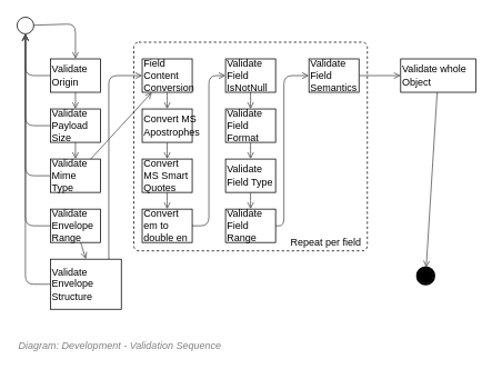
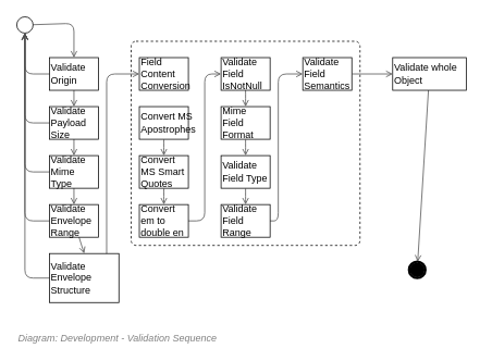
  <mxCell id="0" />
  <mxCell id="1" parent="0" />
  <mxCell id="2" style="edgeStyle=none;rounded=1;orthogonalLoop=1;jettySize=auto;html=1;labelBackgroundColor=none;startArrow=none;startFill=0;endArrow=open;endFill=0;endSize=6;strokeColor=#4D4D4D;fontFamily=Helvetica;fontSize=12;fontColor=#000000;" edge="1" parent="1" source="3" target="9"><mxGeometry relative="1" as="geometry"><Array as="points"><mxPoint x="90" y="28" /></Array></mxGeometry></mxCell>
  <mxCell id="3" value="" style="shape=mxgraph.bpmn.shape;html=1;verticalLabelPosition=bottom;labelBackgroundColor=#ffffff;verticalAlign=top;align=center;perimeter=ellipsePerimeter;outlineConnect=0;outline=standard;symbol=general;strokeColor=#000000;strokeWidth=1;fillColor=none;gradientColor=#ffffff;fontFamily=Helvetica;fontSize=12;fontColor=#000000;" vertex="1" parent="1"><mxGeometry x="20" y="20" width="20" height="20" as="geometry" /></mxCell>
  <mxCell id="4" style="edgeStyle=none;rounded=1;orthogonalLoop=1;jettySize=auto;html=1;entryX=0.5;entryY=0;entryDx=0;entryDy=0;labelBackgroundColor=none;startArrow=none;startFill=0;endArrow=open;endFill=0;endSize=6;strokeColor=#4D4D4D;fontFamily=Helvetica;fontSize=12;fontColor=#000000;" edge="1" parent="1" source="6" target="12"><mxGeometry relative="1" as="geometry" /></mxCell>
  <mxCell id="5" style="edgeStyle=elbowEdgeStyle;rounded=1;orthogonalLoop=1;jettySize=auto;html=1;entryX=0.5;entryY=1;entryDx=0;entryDy=0;labelBackgroundColor=none;startArrow=none;startFill=0;endArrow=open;endFill=0;endSize=6;strokeColor=#4D4D4D;fontFamily=Helvetica;fontSize=12;fontColor=#000000;" edge="1" parent="1" source="6" target="3"><mxGeometry relative="1" as="geometry"><Array as="points"><mxPoint x="30" y="100" /></Array></mxGeometry></mxCell>
  <mxCell id="6" value="Validate Payload Size" style="shape=ext;rounded=0;html=1;whiteSpace=wrap;labelBackgroundColor=none;strokeColor=#000000;strokeWidth=1;fillColor=none;gradientColor=#ffffff;fontFamily=Helvetica;fontSize=12;fontColor=#000000;align=left;" vertex="1" parent="1"><mxGeometry x="60" y="130" width="60" height="40" as="geometry" /></mxCell>
  <mxCell id="7" style="edgeStyle=none;rounded=1;orthogonalLoop=1;jettySize=auto;html=1;labelBackgroundColor=none;startArrow=none;startFill=0;endArrow=open;endFill=0;endSize=6;strokeColor=#4D4D4D;fontFamily=Helvetica;fontSize=12;fontColor=#000000;" edge="1" parent="1" source="9"><mxGeometry relative="1" as="geometry"><mxPoint x="90" y="130" as="targetPoint" /></mxGeometry></mxCell>
  <mxCell id="8" style="edgeStyle=none;rounded=1;orthogonalLoop=1;jettySize=auto;html=1;labelBackgroundColor=none;startArrow=none;startFill=0;endArrow=open;endFill=0;endSize=6;strokeColor=#4D4D4D;fontFamily=Helvetica;fontSize=12;fontColor=#000000;" edge="1" parent="1" source="9" target="3"><mxGeometry relative="1" as="geometry"><Array as="points"><mxPoint x="30" y="90" /></Array></mxGeometry></mxCell>
  <mxCell id="9" value="Validate Origin" style="shape=ext;rounded=0;html=1;whiteSpace=wrap;labelBackgroundColor=none;strokeColor=#000000;strokeWidth=1;fillColor=none;gradientColor=#ffffff;fontFamily=Helvetica;fontSize=12;fontColor=#000000;align=left;" vertex="1" parent="1"><mxGeometry x="60" y="70" width="60" height="40" as="geometry" /></mxCell>
- <mxCell id="10" style="edgeStyle=none;rounded=1;orthogonalLoop=1;jettySize=auto;html=1;labelBackgroundColor=none;startArrow=none;startFill=0;endArrow=open;endFill=0;endSize=6;strokeColor=#4D4D4D;fontFamily=Helvetica;fontSize=12;fontColor=#000000;" edge="1" parent="1" source="12" target="21"><mxGeometry relative="1" as="geometry" /></mxCell>
+ <mxCell id="10" style="edgeStyle=none;rounded=1;orthogonalLoop=1;jettySize=auto;html=1;entryX=0.5;entryY=0;entryDx=0;entryDy=0;labelBackgroundColor=none;startArrow=none;startFill=0;endArrow=open;endFill=0;endSize=6;strokeColor=#4D4D4D;fontFamily=Helvetica;fontSize=12;fontColor=#000000;" edge="1" parent="1" source="12" target="18"><mxGeometry relative="1" as="geometry" /></mxCell>
  <mxCell id="11" style="edgeStyle=elbowEdgeStyle;rounded=1;orthogonalLoop=1;jettySize=auto;html=1;entryX=0.5;entryY=1;entryDx=0;entryDy=0;labelBackgroundColor=none;startArrow=none;startFill=0;endArrow=open;endFill=0;endSize=6;strokeColor=#4D4D4D;fontFamily=Helvetica;fontSize=12;fontColor=#000000;" edge="1" parent="1" source="12" target="3"><mxGeometry relative="1" as="geometry"><Array as="points"><mxPoint x="30" y="140" /></Array></mxGeometry></mxCell>
  <mxCell id="12" value="Validate Mime Type" style="shape=ext;rounded=0;html=1;whiteSpace=wrap;labelBackgroundColor=none;strokeColor=#000000;strokeWidth=1;fillColor=none;gradientColor=#ffffff;fontFamily=Helvetica;fontSize=12;fontColor=#000000;align=left;" vertex="1" parent="1"><mxGeometry x="60" y="190" width="60" height="40" as="geometry" /></mxCell>
  <mxCell id="13" style="edgeStyle=elbowEdgeStyle;rounded=1;orthogonalLoop=1;jettySize=auto;html=1;labelBackgroundColor=none;startArrow=none;startFill=0;endArrow=open;endFill=0;endSize=6;strokeColor=#4D4D4D;fontFamily=Helvetica;fontSize=12;fontColor=#000000;entryX=0.5;entryY=1;entryDx=0;entryDy=0;" edge="1" parent="1" source="15" target="3"><mxGeometry relative="1" as="geometry"><mxPoint x="30" y="20" as="targetPoint" /><Array as="points"><mxPoint x="30" y="210" /></Array></mxGeometry></mxCell>
  <mxCell id="14" style="edgeStyle=elbowEdgeStyle;rounded=1;orthogonalLoop=1;jettySize=auto;html=1;labelBackgroundColor=none;startArrow=none;startFill=0;endArrow=open;endFill=0;endSize=6;strokeColor=#4D4D4D;fontFamily=Helvetica;fontSize=12;fontColor=#000000;entryX=0;entryY=0.5;entryDx=0;entryDy=0;" edge="1" parent="1" source="15" target="21"><mxGeometry relative="1" as="geometry"><Array as="points"><mxPoint x="130" y="150" /><mxPoint x="140" y="150" /><mxPoint x="150" y="230" /><mxPoint x="130" y="390" /></Array></mxGeometry></mxCell>
  <mxCell id="15" value="Validate Envelope&lt;br&gt;Structure" style="shape=ext;rounded=0;html=1;whiteSpace=wrap;labelBackgroundColor=none;strokeColor=#000000;strokeWidth=1;fillColor=none;gradientColor=#ffffff;fontFamily=Helvetica;fontSize=12;fontColor=#000000;align=left;" vertex="1" parent="1"><mxGeometry x="60" y="310" width="85" height="60" as="geometry" /></mxCell>
  <mxCell id="16" style="edgeStyle=none;rounded=1;orthogonalLoop=1;jettySize=auto;html=1;entryX=0.5;entryY=0;entryDx=0;entryDy=0;labelBackgroundColor=none;startArrow=none;startFill=0;endArrow=open;endFill=0;endSize=6;strokeColor=#4D4D4D;fontFamily=Helvetica;fontSize=12;fontColor=#000000;" edge="1" parent="1" source="18" target="15"><mxGeometry relative="1" as="geometry" /></mxCell>
  <mxCell id="17" style="edgeStyle=elbowEdgeStyle;rounded=1;orthogonalLoop=1;jettySize=auto;html=1;labelBackgroundColor=none;startArrow=none;startFill=0;endArrow=open;endFill=0;endSize=6;strokeColor=#4D4D4D;fontFamily=Helvetica;fontSize=12;fontColor=#000000;entryX=0.5;entryY=1;entryDx=0;entryDy=0;exitX=0;exitY=0.5;exitDx=0;exitDy=0;" edge="1" parent="1" source="18" target="3"><mxGeometry relative="1" as="geometry"><mxPoint x="30" y="60" as="targetPoint" /><mxPoint x="80" y="310" as="sourcePoint" /><Array as="points"><mxPoint x="30" y="220" /></Array></mxGeometry></mxCell>
  <mxCell id="18" value="Validate Envelope Range" style="shape=ext;rounded=0;html=1;whiteSpace=wrap;labelBackgroundColor=none;strokeColor=#000000;strokeWidth=1;fillColor=none;gradientColor=#ffffff;fontFamily=Helvetica;fontSize=12;fontColor=#000000;align=left;" vertex="1" parent="1"><mxGeometry x="60" y="250" width="60" height="40" as="geometry" /></mxCell>
  <mxCell id="19" value="" style="rounded=1;whiteSpace=wrap;html=1;labelBackgroundColor=none;strokeColor=#000000;strokeWidth=1;fillColor=none;gradientColor=#ffffff;fontFamily=Helvetica;fontSize=12;fontColor=#000000;align=left;container=1;recursiveResize=0;collapsible=0;dashed=1;arcSize=12;absoluteArcSize=1;" vertex="1" parent="1"><mxGeometry x="160" y="50" width="280" height="250" as="geometry" /></mxCell>
  <mxCell id="20" value="Validate Field Semantics" style="shape=ext;rounded=0;html=1;whiteSpace=wrap;labelBackgroundColor=none;strokeColor=#000000;strokeWidth=1;fillColor=none;gradientColor=#ffffff;fontFamily=Helvetica;fontSize=12;fontColor=#000000;align=left;" vertex="1" parent="19"><mxGeometry x="210" y="20" width="60" height="40" as="geometry" /></mxCell>
  <mxCell id="21" value="Field&lt;br&gt;Content&lt;br&gt;Conversion" style="shape=ext;rounded=0;html=1;whiteSpace=wrap;labelBackgroundColor=none;strokeColor=#000000;strokeWidth=1;fillColor=none;gradientColor=#ffffff;fontFamily=Helvetica;fontSize=12;fontColor=#000000;align=left;" vertex="1" parent="19"><mxGeometry x="10" y="20" width="60" height="40" as="geometry" /></mxCell>
- <mxCell id="22" value="Validate Field Format" style="shape=ext;rounded=0;html=1;whiteSpace=wrap;labelBackgroundColor=none;strokeColor=#000000;strokeWidth=1;fillColor=none;gradientColor=#ffffff;fontFamily=Helvetica;fontSize=12;fontColor=#000000;align=left;" vertex="1" parent="19"><mxGeometry x="110" y="80" width="60" height="40" as="geometry" /></mxCell>
+ <mxCell id="22" value="Mime Field Format" style="shape=ext;rounded=0;html=1;whiteSpace=wrap;labelBackgroundColor=none;strokeColor=#000000;strokeWidth=1;fillColor=none;gradientColor=#ffffff;fontFamily=Helvetica;fontSize=12;fontColor=#000000;align=left;" vertex="1" parent="19"><mxGeometry x="110" y="80" width="60" height="40" as="geometry" /></mxCell>
  <mxCell id="23" value="Validate Field Type" style="shape=ext;rounded=0;html=1;whiteSpace=wrap;labelBackgroundColor=none;strokeColor=#000000;strokeWidth=1;fillColor=none;gradientColor=#ffffff;fontFamily=Helvetica;fontSize=12;fontColor=#000000;align=left;" vertex="1" parent="19"><mxGeometry x="110" y="140" width="60" height="40" as="geometry" /></mxCell>
  <mxCell id="24" style="edgeStyle=elbowEdgeStyle;rounded=1;orthogonalLoop=1;jettySize=auto;html=1;entryX=0.5;entryY=0;entryDx=0;entryDy=0;labelBackgroundColor=none;startArrow=none;startFill=0;endArrow=open;endFill=0;endSize=6;strokeColor=#4D4D4D;fontFamily=Helvetica;fontSize=12;fontColor=#000000;" edge="1" parent="19" source="22" target="23"><mxGeometry relative="1" as="geometry" /></mxCell>
  <mxCell id="25" style="edgeStyle=elbowEdgeStyle;rounded=1;orthogonalLoop=1;jettySize=auto;html=1;entryX=0;entryY=0.5;entryDx=0;entryDy=0;labelBackgroundColor=none;startArrow=none;startFill=0;endArrow=open;endFill=0;endSize=6;strokeColor=#4D4D4D;fontFamily=Helvetica;fontSize=12;fontColor=#000000;exitX=1;exitY=0.5;exitDx=0;exitDy=0;" edge="1" parent="19" source="26" target="20"><mxGeometry relative="1" as="geometry"><Array as="points"><mxPoint x="180" y="130" /><mxPoint x="260" y="140" /></Array></mxGeometry></mxCell>
  <mxCell id="26" value="Validate Field Range" style="shape=ext;rounded=0;html=1;whiteSpace=wrap;labelBackgroundColor=none;strokeColor=#000000;strokeWidth=1;fillColor=none;gradientColor=#ffffff;fontFamily=Helvetica;fontSize=12;fontColor=#000000;align=left;" vertex="1" parent="19"><mxGeometry x="110" y="200" width="60" height="40" as="geometry" /></mxCell>
  <mxCell id="27" style="edgeStyle=elbowEdgeStyle;rounded=1;orthogonalLoop=1;jettySize=auto;html=1;labelBackgroundColor=none;startArrow=none;startFill=0;endArrow=open;endFill=0;endSize=6;strokeColor=#4D4D4D;fontFamily=Helvetica;fontSize=12;fontColor=#000000;" edge="1" parent="19" source="23" target="26"><mxGeometry relative="1" as="geometry" /></mxCell>
  <mxCell id="28" style="edgeStyle=elbowEdgeStyle;rounded=1;orthogonalLoop=1;jettySize=auto;html=1;entryX=0.5;entryY=0;entryDx=0;entryDy=0;labelBackgroundColor=none;startArrow=none;startFill=0;endArrow=open;endFill=0;endSize=6;strokeColor=#4D4D4D;fontFamily=Helvetica;fontSize=12;fontColor=#000000;" edge="1" parent="19" source="29" target="22"><mxGeometry relative="1" as="geometry" /></mxCell>
  <mxCell id="29" value="Validate&lt;br&gt;Field IsNotNull" style="shape=ext;rounded=0;html=1;whiteSpace=wrap;labelBackgroundColor=none;strokeColor=#000000;strokeWidth=1;fillColor=none;gradientColor=#ffffff;fontFamily=Helvetica;fontSize=12;fontColor=#000000;align=left;" vertex="1" parent="19"><mxGeometry x="110" y="20" width="60" height="40" as="geometry" /></mxCell>
  <mxCell id="30" value="Convert MS Apostrophes" style="shape=ext;rounded=0;html=1;whiteSpace=wrap;labelBackgroundColor=none;strokeColor=#000000;strokeWidth=1;fillColor=none;gradientColor=#ffffff;fontFamily=Helvetica;fontSize=12;fontColor=#000000;align=left;" vertex="1" parent="19"><mxGeometry x="10" y="80" width="60" height="40" as="geometry" /></mxCell>
- <mxCell id="31" style="edgeStyle=elbowEdgeStyle;rounded=1;orthogonalLoop=1;jettySize=auto;html=1;labelBackgroundColor=none;startArrow=none;startFill=0;endArrow=open;endFill=0;endSize=6;strokeColor=#4D4D4D;fontFamily=Helvetica;fontSize=12;fontColor=#000000;entryX=0.5;entryY=0;entryDx=0;entryDy=0;" edge="1" parent="19" source="21" target="30"><mxGeometry relative="1" as="geometry" /></mxCell>
  <mxCell id="32" value="Convert MS Smart Quotes" style="shape=ext;rounded=0;html=1;whiteSpace=wrap;labelBackgroundColor=none;strokeColor=#000000;strokeWidth=1;fillColor=none;gradientColor=#ffffff;fontFamily=Helvetica;fontSize=12;fontColor=#000000;align=left;" vertex="1" parent="19"><mxGeometry x="10" y="140" width="60" height="40" as="geometry" /></mxCell>
  <mxCell id="33" value="" style="edgeStyle=elbowEdgeStyle;rounded=1;orthogonalLoop=1;jettySize=auto;html=1;labelBackgroundColor=none;startArrow=none;startFill=0;endArrow=open;endFill=0;endSize=6;strokeColor=#4D4D4D;fontFamily=Helvetica;fontSize=12;fontColor=#000000;" edge="1" parent="19" source="30" target="32"><mxGeometry relative="1" as="geometry" /></mxCell>
  <mxCell id="34" style="edgeStyle=elbowEdgeStyle;rounded=1;orthogonalLoop=1;jettySize=auto;html=1;entryX=0;entryY=0.5;entryDx=0;entryDy=0;labelBackgroundColor=none;startArrow=none;startFill=0;endArrow=open;endFill=0;endSize=6;strokeColor=#4D4D4D;fontFamily=Helvetica;fontSize=12;fontColor=#000000;" edge="1" parent="19" source="35" target="29"><mxGeometry relative="1" as="geometry" /></mxCell>
  <mxCell id="35" value="Convert em to double en" style="shape=ext;rounded=0;html=1;whiteSpace=wrap;labelBackgroundColor=none;strokeColor=#000000;strokeWidth=1;fillColor=none;gradientColor=#ffffff;fontFamily=Helvetica;fontSize=12;fontColor=#000000;align=left;" vertex="1" parent="19"><mxGeometry x="10" y="200" width="60" height="40" as="geometry" /></mxCell>
  <mxCell id="36" style="edgeStyle=elbowEdgeStyle;rounded=1;orthogonalLoop=1;jettySize=auto;html=1;entryX=0.5;entryY=0;entryDx=0;entryDy=0;labelBackgroundColor=none;startArrow=none;startFill=0;endArrow=open;endFill=0;endSize=6;strokeColor=#4D4D4D;fontFamily=Helvetica;fontSize=12;fontColor=#000000;" edge="1" parent="19" source="32" target="35"><mxGeometry relative="1" as="geometry" /></mxCell>
- <mxCell id="37" value="Repeat per field" style="text;html=1;align=center;verticalAlign=middle;resizable=0;points=[];autosize=1;fontSize=12;fontFamily=Helvetica;fontColor=#000000;" vertex="1" parent="19"><mxGeometry x="180" y="230" width="100" height="20" as="geometry" /></mxCell>
  <mxCell id="38" value="" style="shape=mxgraph.bpmn.shape;html=1;verticalLabelPosition=bottom;labelBackgroundColor=#ffffff;verticalAlign=top;align=center;perimeter=ellipsePerimeter;outlineConnect=0;outline=end;symbol=terminate;strokeColor=#000000;strokeWidth=1;fillColor=none;gradientColor=#ffffff;fontFamily=Helvetica;fontSize=12;fontColor=#000000;" vertex="1" parent="1"><mxGeometry x="500" y="320" width="20" height="20" as="geometry" /></mxCell>
  <mxCell id="39" style="rounded=1;orthogonalLoop=1;jettySize=auto;html=1;labelBackgroundColor=none;startArrow=none;startFill=0;endArrow=open;endFill=0;endSize=6;strokeColor=#4D4D4D;fontFamily=Helvetica;fontSize=12;fontColor=#000000;entryX=0;entryY=0.5;entryDx=0;entryDy=0;" edge="1" parent="1" source="20" target="41"><mxGeometry relative="1" as="geometry" /></mxCell>
  <mxCell id="40" style="edgeStyle=none;rounded=1;orthogonalLoop=1;jettySize=auto;html=1;labelBackgroundColor=none;startArrow=none;startFill=0;endArrow=open;endFill=0;endSize=6;strokeColor=#4D4D4D;fontFamily=Helvetica;fontSize=12;fontColor=#000000;" edge="1" parent="1" source="41" target="38"><mxGeometry relative="1" as="geometry" /></mxCell>
  <mxCell id="41" value="Validate whole&amp;nbsp;&lt;br&gt;Object" style="shape=ext;rounded=0;html=1;whiteSpace=wrap;labelBackgroundColor=none;strokeColor=#000000;strokeWidth=1;fillColor=none;gradientColor=#ffffff;fontFamily=Helvetica;fontSize=12;fontColor=#000000;align=left;" vertex="1" parent="1"><mxGeometry x="480" y="70" width="90" height="40" as="geometry" /></mxCell>
  <mxCell id="42" value="&lt;font style=&quot;font-size: 12px ; font-weight: normal&quot;&gt;&lt;i&gt;Diagram: Development - Validation Sequence&lt;/i&gt;&lt;/font&gt;" style="text;strokeColor=none;fillColor=none;html=1;fontSize=24;fontStyle=1;verticalAlign=middle;align=left;shadow=0;glass=0;comic=0;opacity=30;fontColor=#808080;" vertex="1" parent="1"><mxGeometry x="20" y="400" width="520" height="20" as="geometry" /></mxCell>
  <mxCell id="43" value="" style="shape=image;html=1;verticalAlign=top;verticalLabelPosition=bottom;labelBackgroundColor=#ffffff;imageAspect=0;aspect=fixed;image=https://cdn1.iconfinder.com/data/icons/hawcons/32/699014-icon-28-information-128.png;shadow=0;dashed=0;fontFamily=Helvetica;fontSize=12;fontColor=#000000;align=center;strokeColor=#000000;fillColor=#505050;dashPattern=1 1;" vertex="1" parent="1"><mxGeometry x="560" y="400" width="20" height="20" as="geometry" /></mxCell>
